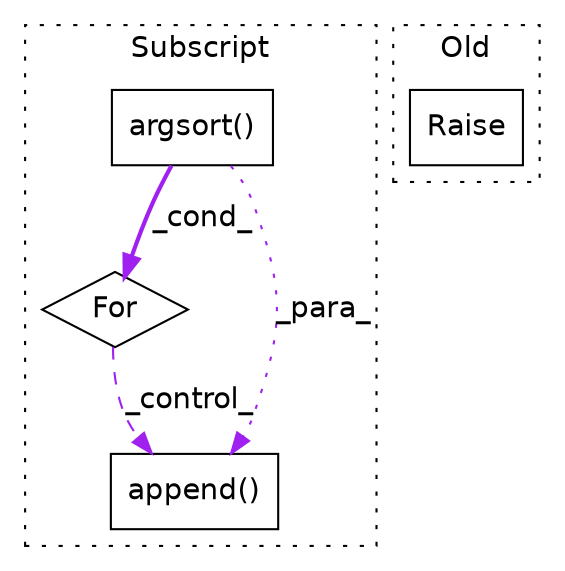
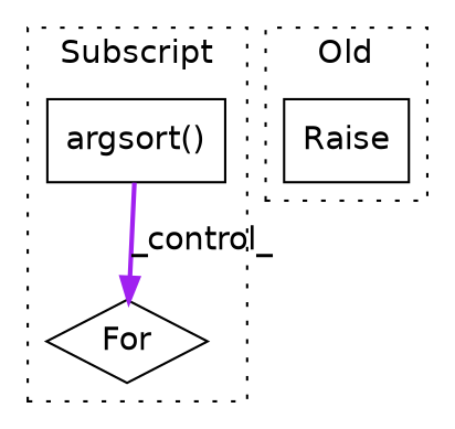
  digraph {
    fontname="DejaVu Sans"
    node [a=75 fontname="DejaVu Sans" shape=box]
    edge [color=purple fontname="DejaVu Sans"]
    n1 [l="20,18" label="argsort()" s="6035,6057"]
    n2 [a=107 l="4,26" label=For s="6025,6092" shape=diamond]
-   n3 [l="13,1" label="append()" s="6174,6206"]
    n4 [a=91 l=6 label=Raise s=5509]
    subgraph cluster_1 {
      label=Subscript
      style=dotted
      n1
      n2
-     n3
    }
    subgraph cluster_2 {
      label=Old
      style=dotted
      n4
    }
-   n1 -> n2 [label=_cond_ style=bold]
-   n1 -> n3 [label=_para_ style=dotted]
-   n2 -> n3 [label=_control_ style=dashed]
+   n1 -> n2 [label=_control_ style=bold]
  }
